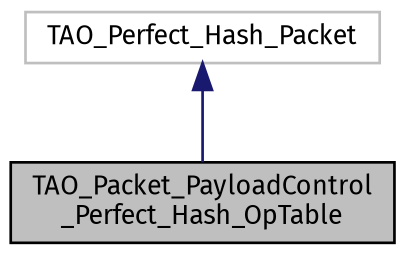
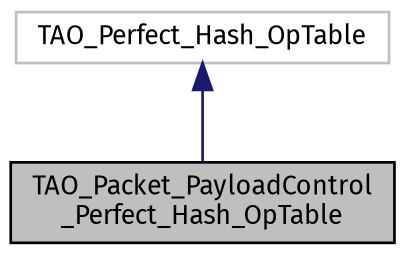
  digraph {
    fontname="Fira Sans"
    node [fontname="Fira Sans" fontsize=10 shape=record style=filled]
    n1 [color=black fillcolor=grey75 fontcolor=black height=0.2 label="TAO_Packet_PayloadControl\l_Perfect_Hash_OpTable" width=0.4]
-   n2 [color=grey75 fillcolor=white height=0.2 label=TAO_Perfect_Hash_Packet width=0.4]
+   n2 [color=grey75 fillcolor=white height=0.2 label=TAO_Perfect_Hash_OpTable width=0.4]
    n2 -> n1 [color=midnightblue dir=back fontname="Fira Sans" fontsize=10 labelfontname=Helvetica labelfontsize=10 style=solid]
  }
